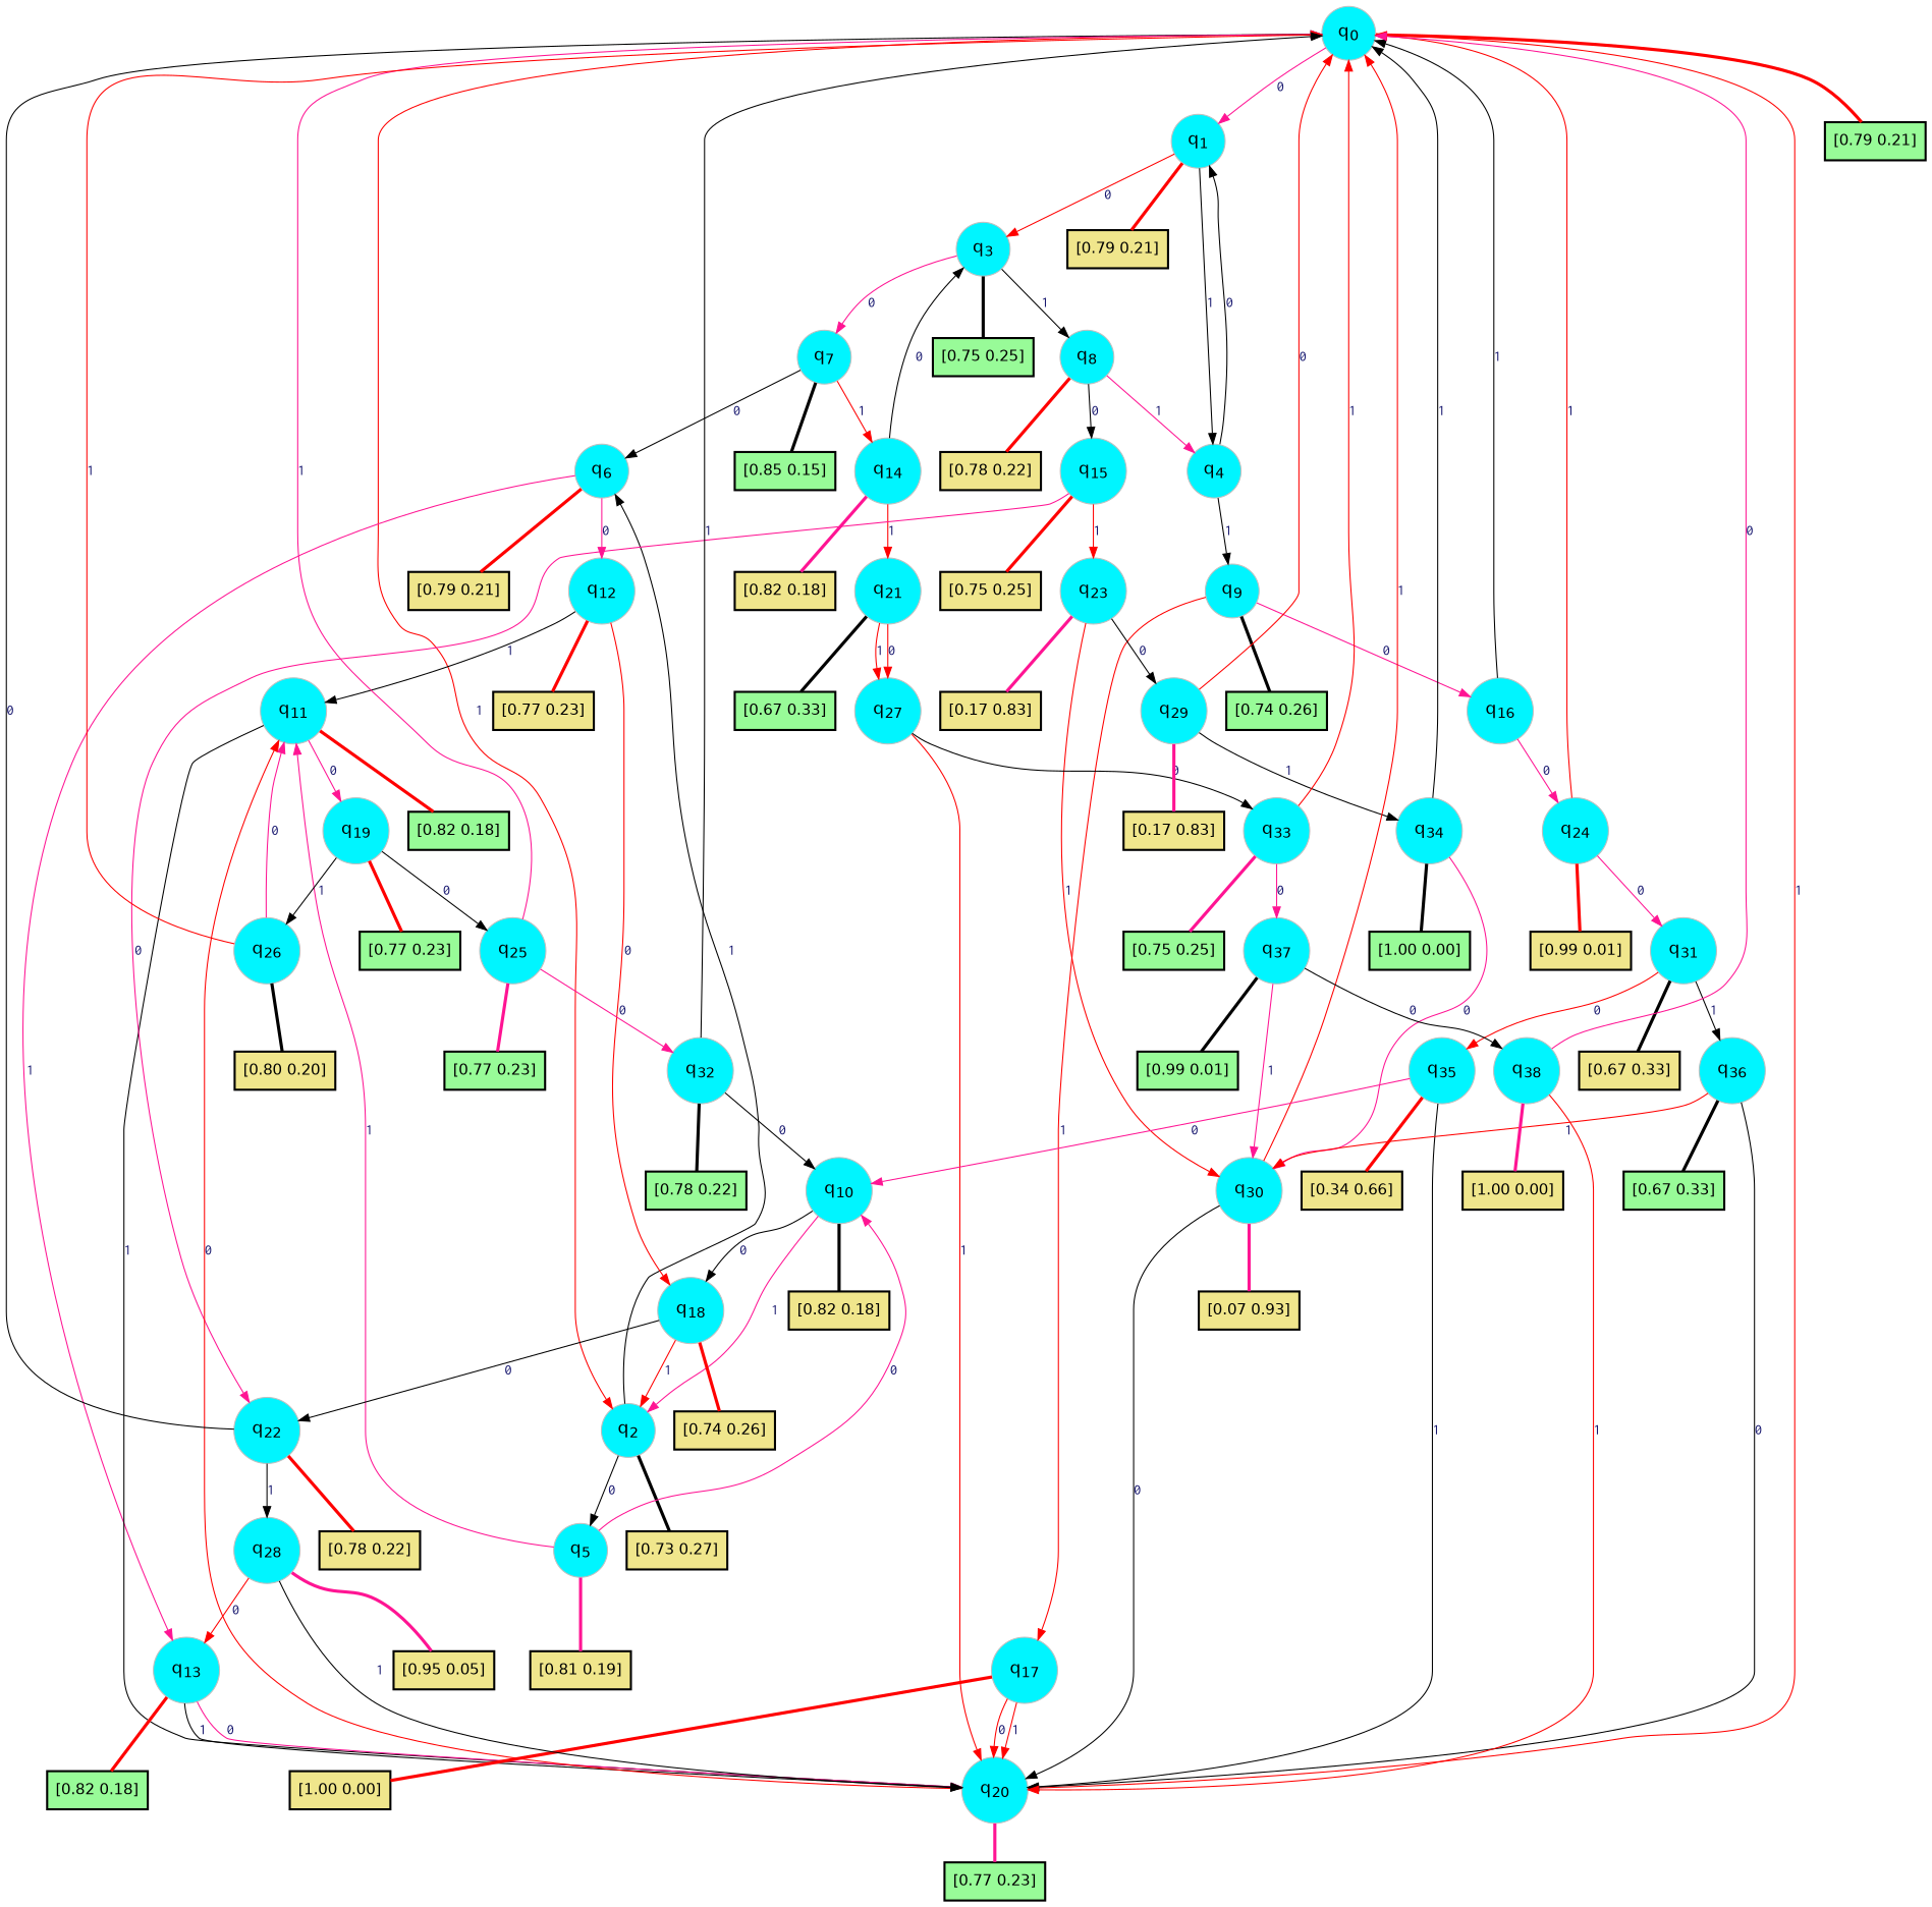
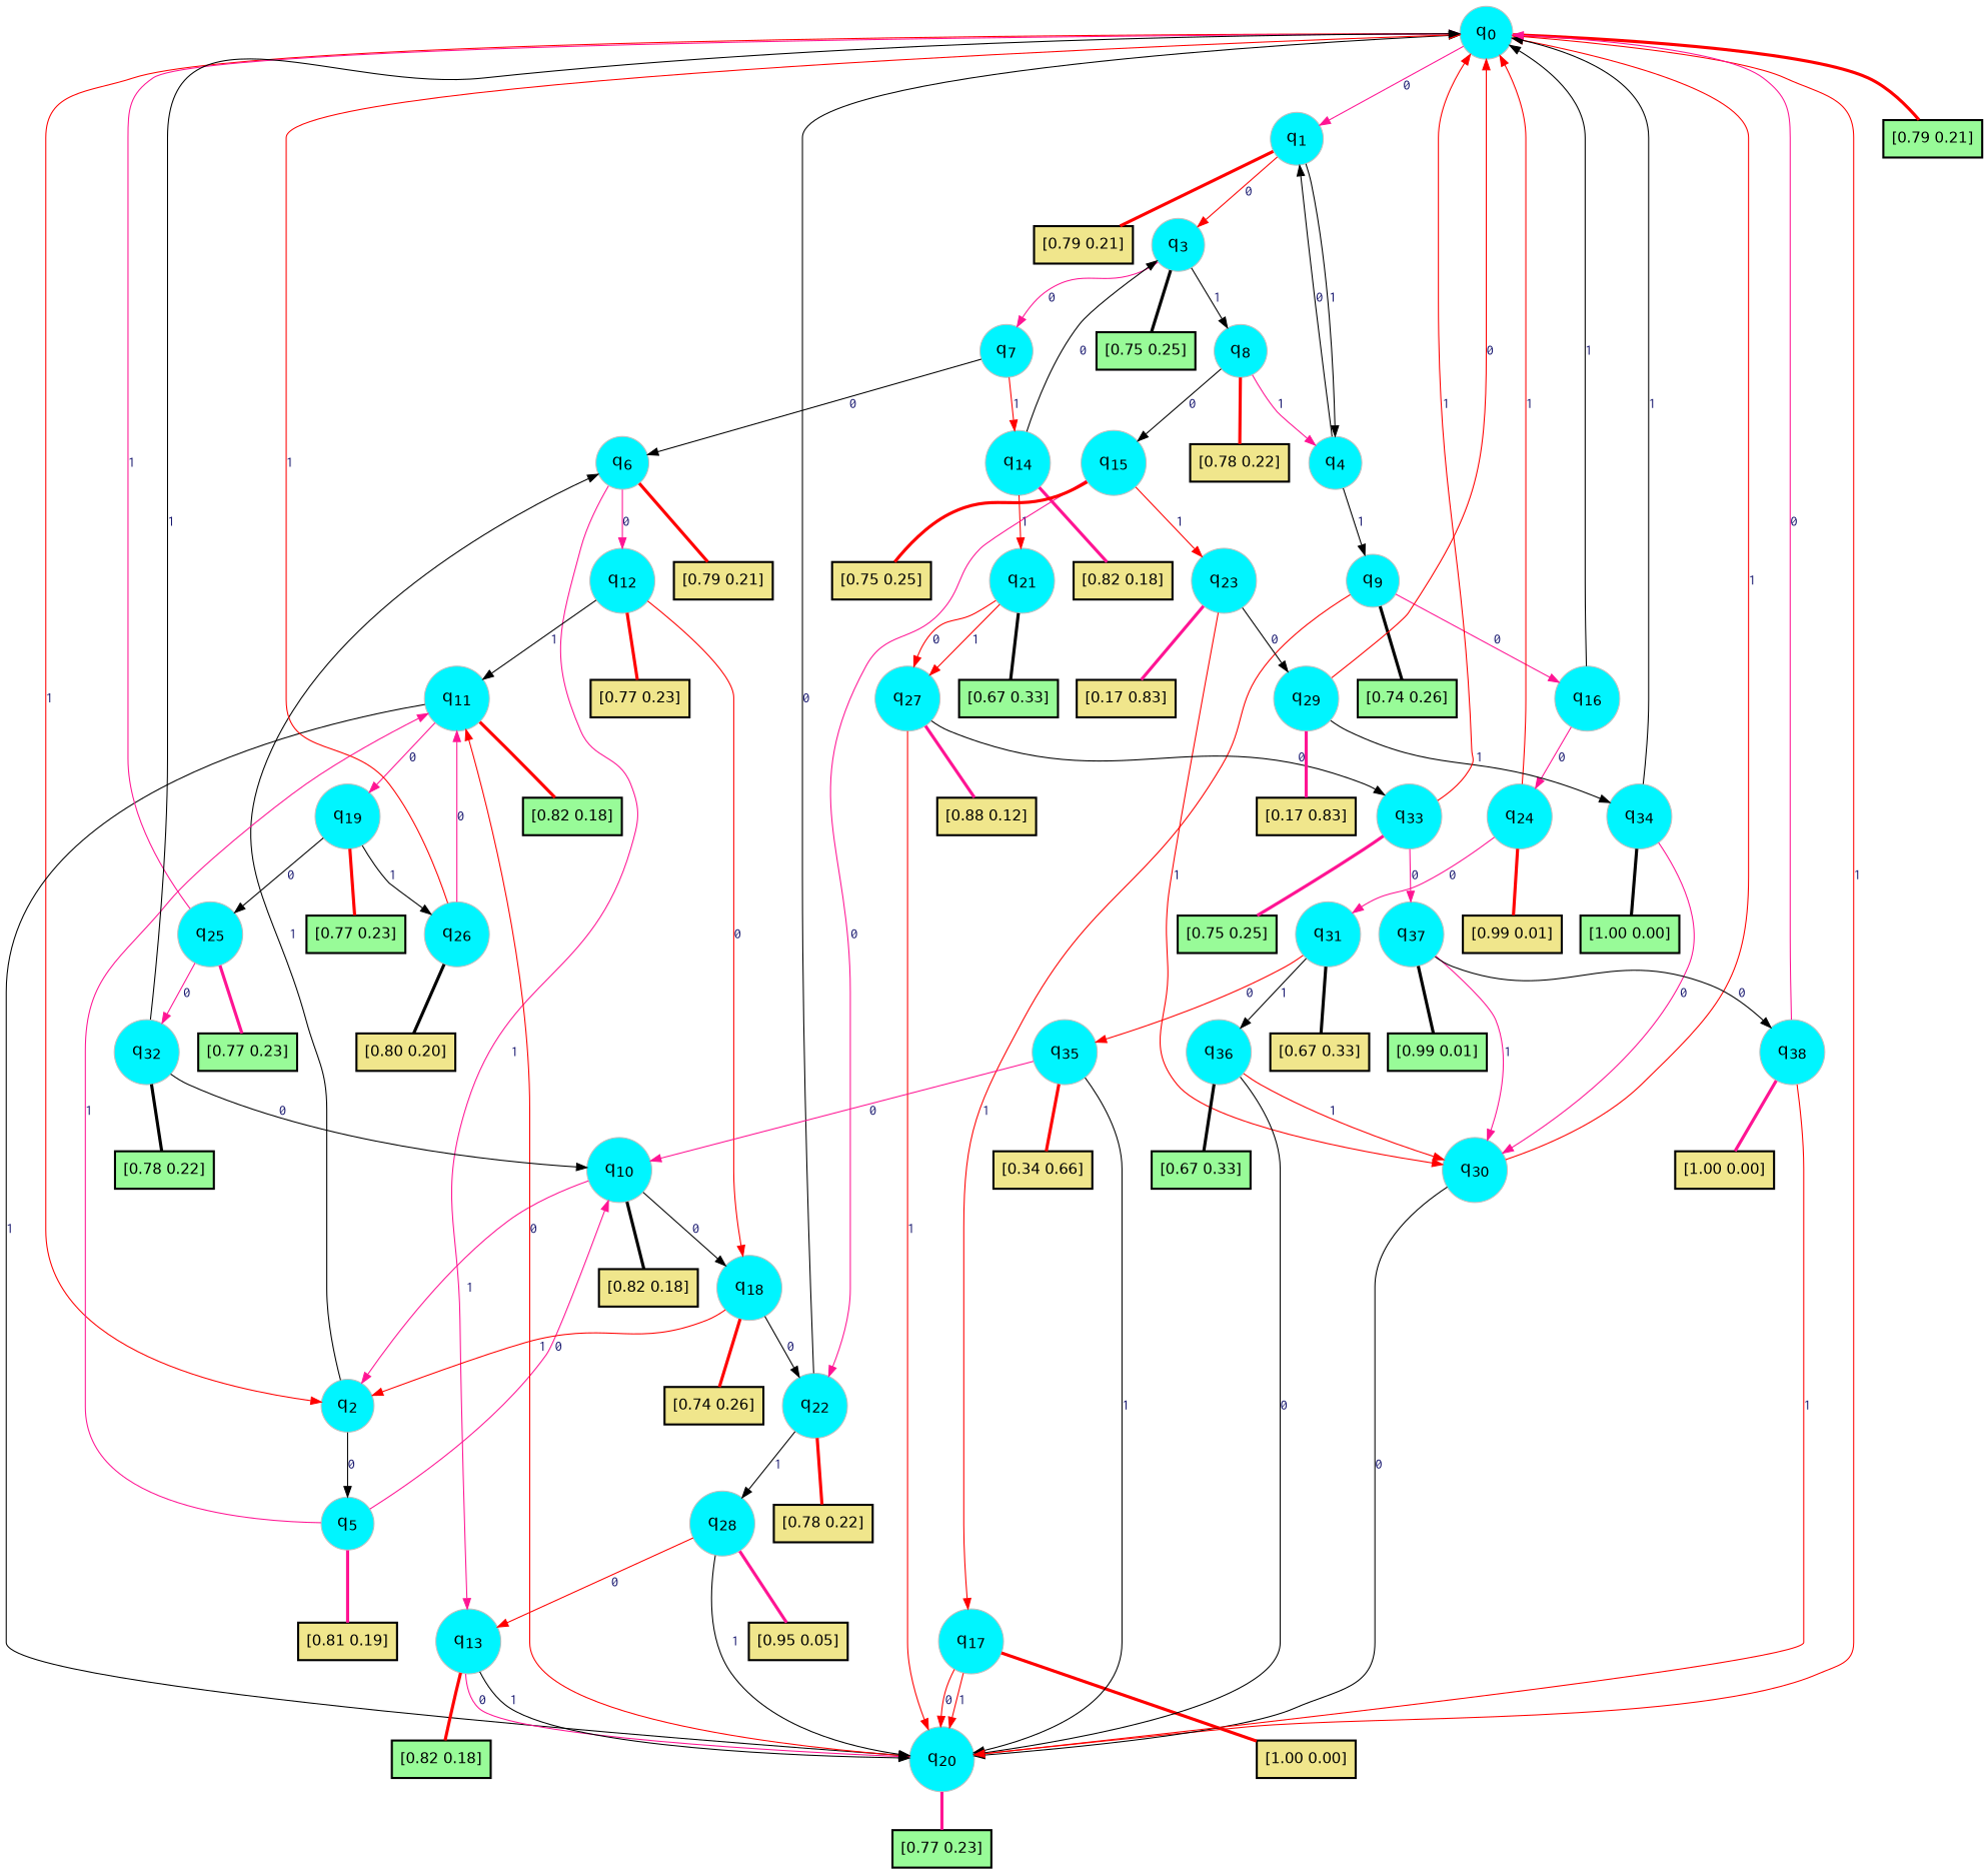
  digraph {
    rankdir=TD
    node [color=gray fillcolor=turquoise1 fontcolor=black fontname=Helvetica fontsize=16 fontweight=bold shape=circle style=filled]
    edge [arrowsize=1 color=black fontcolor=midnightblue fontname=courier fontweight=bold penwidth=1 style=bold weight=20]
    n1 [label=<q<SUB>0</SUB>>]
    n2 [label=<q<SUB>1</SUB>>]
    n3 [label=<q<SUB>2</SUB>>]
    n4 [color=black fillcolor=palegreen fontsize=14 label="[0.79 0.21]" penwidth=2 shape=box]
    n5 [label=<q<SUB>3</SUB>>]
    n6 [label=<q<SUB>4</SUB>>]
    n7 [color=black fillcolor=khaki fontsize=14 label="[0.79 0.21]" penwidth=2 shape=box]
    n8 [label=<q<SUB>5</SUB>>]
    n9 [label=<q<SUB>6</SUB>>]
-   n10 [color=black fillcolor=khaki fontsize=14 label="[0.73 0.27]" penwidth=2 shape=box]
    n11 [label=<q<SUB>7</SUB>>]
    n12 [label=<q<SUB>8</SUB>>]
    n13 [color=black fillcolor=palegreen fontsize=14 label="[0.75 0.25]" penwidth=2 shape=box]
    n14 [label=<q<SUB>9</SUB>>]
    n15 [label=<q<SUB>10</SUB>>]
    n16 [label=<q<SUB>11</SUB>>]
    n17 [color=black fillcolor=khaki fontsize=14 label="[0.81 0.19]" penwidth=2 shape=box]
    n18 [label=<q<SUB>12</SUB>>]
    n19 [label=<q<SUB>13</SUB>>]
    n20 [color=black fillcolor=khaki fontsize=14 label="[0.79 0.21]" penwidth=2 shape=box]
    n21 [label=<q<SUB>14</SUB>>]
-   n22 [color=black fillcolor=palegreen fontsize=14 label="[0.85 0.15]" penwidth=2 shape=box]
    n23 [label=<q<SUB>15</SUB>>]
    n24 [color=black fillcolor=khaki fontsize=14 label="[0.78 0.22]" penwidth=2 shape=box]
    n25 [label=<q<SUB>16</SUB>>]
    n26 [label=<q<SUB>17</SUB>>]
    n27 [color=black fillcolor=palegreen fontsize=14 label="[0.74 0.26]" penwidth=2 shape=box]
    n28 [label=<q<SUB>18</SUB>>]
    n29 [color=black fillcolor=khaki fontsize=14 label="[0.82 0.18]" penwidth=2 shape=box]
    n30 [label=<q<SUB>19</SUB>>]
    n31 [label=<q<SUB>20</SUB>>]
    n32 [color=black fillcolor=palegreen fontsize=14 label="[0.82 0.18]" penwidth=2 shape=box]
    n33 [color=black fillcolor=khaki fontsize=14 label="[0.77 0.23]" penwidth=2 shape=box]
    n34 [color=black fillcolor=palegreen fontsize=14 label="[0.82 0.18]" penwidth=2 shape=box]
    n35 [label=<q<SUB>21</SUB>>]
    n36 [color=black fillcolor=khaki fontsize=14 label="[0.82 0.18]" penwidth=2 shape=box]
    n37 [label=<q<SUB>22</SUB>>]
    n38 [label=<q<SUB>23</SUB>>]
    n39 [color=black fillcolor=khaki fontsize=14 label="[0.75 0.25]" penwidth=2 shape=box]
    n40 [label=<q<SUB>24</SUB>>]
    n41 [color=black fillcolor=khaki fontsize=14 label="[1.00 0.00]" penwidth=2 shape=box]
    n42 [color=black fillcolor=khaki fontsize=14 label="[0.74 0.26]" penwidth=2 shape=box]
    n43 [label=<q<SUB>25</SUB>>]
    n44 [label=<q<SUB>26</SUB>>]
    n45 [color=black fillcolor=palegreen fontsize=14 label="[0.77 0.23]" penwidth=2 shape=box]
    n46 [color=black fillcolor=palegreen fontsize=14 label="[0.77 0.23]" penwidth=2 shape=box]
    n47 [label=<q<SUB>27</SUB>>]
    n48 [color=black fillcolor=palegreen fontsize=14 label="[0.67 0.33]" penwidth=2 shape=box]
    n49 [label=<q<SUB>28</SUB>>]
    n50 [color=black fillcolor=khaki fontsize=14 label="[0.78 0.22]" penwidth=2 shape=box]
    n51 [label=<q<SUB>29</SUB>>]
    n52 [label=<q<SUB>30</SUB>>]
    n53 [color=black fillcolor=khaki fontsize=14 label="[0.17 0.83]" penwidth=2 shape=box]
    n54 [label=<q<SUB>31</SUB>>]
    n55 [color=black fillcolor=khaki fontsize=14 label="[0.99 0.01]" penwidth=2 shape=box]
    n56 [label=<q<SUB>32</SUB>>]
    n57 [color=black fillcolor=palegreen fontsize=14 label="[0.77 0.23]" penwidth=2 shape=box]
    n58 [color=black fillcolor=khaki fontsize=14 label="[0.80 0.20]" penwidth=2 shape=box]
    n59 [label=<q<SUB>33</SUB>>]
+   n60 [color=black fillcolor=khaki fontsize=14 label="[0.88 0.12]" penwidth=2 shape=box]
    n61 [color=black fillcolor=khaki fontsize=14 label="[0.95 0.05]" penwidth=2 shape=box]
    n62 [label=<q<SUB>34</SUB>>]
    n63 [color=black fillcolor=khaki fontsize=14 label="[0.17 0.83]" penwidth=2 shape=box]
-   n64 [color=black fillcolor=khaki fontsize=14 label="[0.07 0.93]" penwidth=2 shape=box]
    n65 [label=<q<SUB>35</SUB>>]
    n66 [label=<q<SUB>36</SUB>>]
    n67 [color=black fillcolor=khaki fontsize=14 label="[0.67 0.33]" penwidth=2 shape=box]
    n68 [color=black fillcolor=palegreen fontsize=14 label="[0.78 0.22]" penwidth=2 shape=box]
    n69 [label=<q<SUB>37</SUB>>]
    n70 [color=black fillcolor=palegreen fontsize=14 label="[0.75 0.25]" penwidth=2 shape=box]
    n71 [color=black fillcolor=palegreen fontsize=14 label="[1.00 0.00]" penwidth=2 shape=box]
    n72 [color=black fillcolor=khaki fontsize=14 label="[0.34 0.66]" penwidth=2 shape=box]
    n73 [color=black fillcolor=palegreen fontsize=14 label="[0.67 0.33]" penwidth=2 shape=box]
    n74 [label=<q<SUB>38</SUB>>]
    n75 [color=black fillcolor=palegreen fontsize=14 label="[0.99 0.01]" penwidth=2 shape=box]
    n76 [color=black fillcolor=khaki fontsize=14 label="[1.00 0.00]" penwidth=2 shape=box]
    n1 -> n2 [color=deeppink label=0 style=solid]
    n1 -> n3 [color=red label=1]
    n1 -> n4 [arrowhead=none color=red penwidth=3 style=solid]
    n2 -> n5 [color=red label=0]
    n2 -> n6 [label=1]
    n2 -> n7 [arrowhead=none color=red penwidth=3]
    n3 -> n8 [label=0 style=solid]
    n3 -> n9 [label=1]
-   n3 -> n10 [arrowhead=none penwidth=3 style=solid]
    n5 -> n11 [color=deeppink label=0 style=solid]
    n5 -> n12 [label=1]
    n5 -> n13 [arrowhead=none penwidth=3 style=solid]
    n6 -> n2 [label=0 style=solid]
    n6 -> n14 [label=1 style=solid]
    n8 -> n15 [color=deeppink label=0 style=solid]
    n8 -> n16 [color=deeppink label=1 style=solid]
    n8 -> n17 [arrowhead=none color=deeppink penwidth=3 style=solid]
    n9 -> n18 [color=deeppink label=0]
    n9 -> n19 [color=deeppink label=1 style=solid]
    n9 -> n20 [arrowhead=none color=red penwidth=3]
    n11 -> n9 [label=0]
    n11 -> n21 [color=red label=1 style=solid]
-   n11 -> n22 [arrowhead=none penwidth=3]
    n12 -> n6 [color=deeppink label=1]
    n12 -> n23 [label=0]
    n12 -> n24 [arrowhead=none color=red penwidth=3]
    n14 -> n25 [color=deeppink label=0 style=solid]
    n14 -> n26 [color=red label=1]
    n14 -> n27 [arrowhead=none penwidth=3]
    n15 -> n3 [color=deeppink label=1]
    n15 -> n28 [label=0]
    n15 -> n29 [arrowhead=none penwidth=3 style=solid]
    n16 -> n30 [color=deeppink label=0]
    n16 -> n31 [label=1 style=solid]
    n16 -> n32 [arrowhead=none color=red penwidth=3]
    n18 -> n16 [label=1]
    n18 -> n28 [color=red label=0]
    n18 -> n33 [arrowhead=none color=red penwidth=3 style=solid]
    n19 -> n31 [color=deeppink label=0]
    n19 -> n31 [label=1]
    n19 -> n34 [arrowhead=none color=red penwidth=3]
    n21 -> n5 [label=0 style=solid]
    n21 -> n35 [color=red label=1 style=solid]
    n21 -> n36 [arrowhead=none color=deeppink penwidth=3 style=solid]
    n23 -> n37 [color=deeppink label=0]
    n23 -> n38 [color=red label=1 style=solid]
    n23 -> n39 [arrowhead=none color=red penwidth=3 style=solid]
    n25 -> n1 [label=1]
    n25 -> n40 [color=deeppink label=0 style=solid]
    n26 -> n31 [color=red label=0 style=solid]
    n26 -> n31 [color=red label=1 style=solid]
    n26 -> n41 [arrowhead=none color=red penwidth=3]
    n28 -> n3 [color=red label=1]
    n28 -> n37 [label=0 style=solid]
    n28 -> n42 [arrowhead=none color=red penwidth=3]
    n30 -> n43 [label=0 style=solid]
    n30 -> n44 [label=1]
    n30 -> n45 [arrowhead=none color=red penwidth=3 style=solid]
    n31 -> n1 [color=red label=1 style=solid]
    n31 -> n16 [color=red label=0 style=solid]
    n31 -> n46 [arrowhead=none color=deeppink penwidth=3]
    n35 -> n47 [color=red label=0]
    n35 -> n47 [color=red label=1 style=solid]
    n35 -> n48 [arrowhead=none penwidth=3]
    n37 -> n1 [label=0]
    n37 -> n49 [label=1 style=solid]
    n37 -> n50 [arrowhead=none color=red penwidth=3]
    n38 -> n51 [label=0]
    n38 -> n52 [color=red label=1 style=solid]
    n38 -> n53 [arrowhead=none color=deeppink penwidth=3]
    n40 -> n1 [color=red label=1]
    n40 -> n54 [color=deeppink label=0 style=solid]
    n40 -> n55 [arrowhead=none color=red penwidth=3]
    n43 -> n1 [color=deeppink label=1]
    n43 -> n56 [color=deeppink label=0]
    n43 -> n57 [arrowhead=none color=deeppink penwidth=3]
    n44 -> n1 [color=red label=1]
    n44 -> n16 [color=deeppink label=0 style=solid]
    n44 -> n58 [arrowhead=none penwidth=3 style=solid]
    n47 -> n31 [color=red label=1]
    n47 -> n59 [label=0]
+   n47 -> n60 [arrowhead=none color=deeppink penwidth=3]
    n49 -> n19 [color=red label=0 style=solid]
    n49 -> n31 [label=1]
    n49 -> n61 [arrowhead=none color=deeppink penwidth=3 style=solid]
    n51 -> n1 [color=red label=0]
    n51 -> n62 [label=1]
    n51 -> n63 [arrowhead=none color=deeppink penwidth=3]
    n52 -> n1 [color=red label=1]
    n52 -> n31 [label=0]
-   n52 -> n64 [arrowhead=none color=deeppink penwidth=3 style=solid]
    n54 -> n65 [color=red label=0]
    n54 -> n66 [label=1 style=solid]
    n54 -> n67 [arrowhead=none penwidth=3]
    n56 -> n1 [label=1]
    n56 -> n15 [label=0 style=solid]
    n56 -> n68 [arrowhead=none penwidth=3]
    n59 -> n1 [color=red label=1 style=solid]
    n59 -> n69 [color=deeppink label=0]
    n59 -> n70 [arrowhead=none color=deeppink penwidth=3]
    n62 -> n1 [label=1 style=solid]
    n62 -> n52 [color=deeppink label=0]
    n62 -> n71 [arrowhead=none penwidth=3]
    n65 -> n15 [color=deeppink label=0]
    n65 -> n31 [label=1 style=solid]
    n65 -> n72 [arrowhead=none color=red penwidth=3]
    n66 -> n31 [label=0 style=solid]
    n66 -> n52 [color=red label=1 style=solid]
    n66 -> n73 [arrowhead=none penwidth=3 style=solid]
    n69 -> n52 [color=deeppink label=1]
    n69 -> n74 [label=0]
    n69 -> n75 [arrowhead=none penwidth=3]
    n74 -> n1 [color=deeppink label=0]
    n74 -> n31 [color=red label=1 style=solid]
    n74 -> n76 [arrowhead=none color=deeppink penwidth=3 style=solid]
  }
